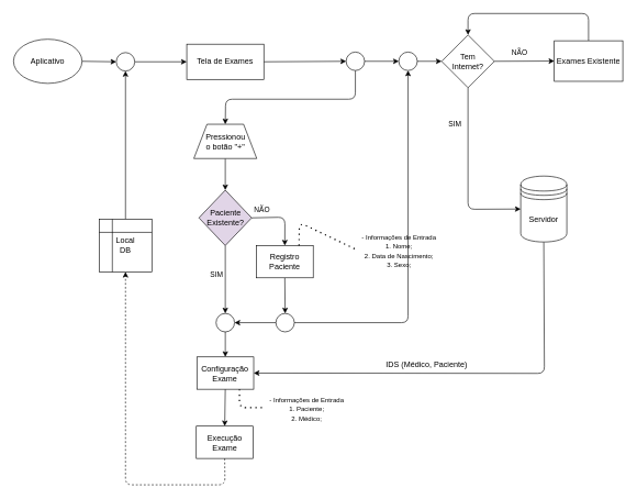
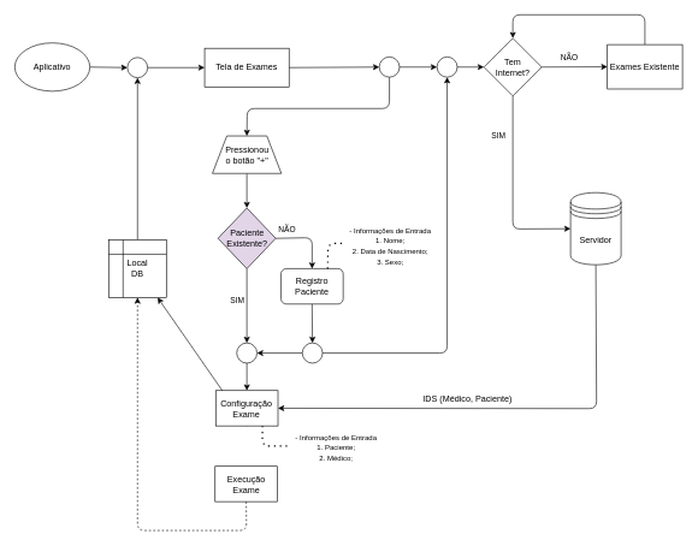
  <mxCell id="0" />
  <mxCell id="1" parent="0" />
  <mxCell id="2" style="edgeStyle=none;html=1;exitX=1;exitY=0.5;exitDx=0;exitDy=0;entryX=0;entryY=0.5;entryDx=0;entryDy=0;" parent="1" source="3" target="12" edge="1"><mxGeometry relative="1" as="geometry" /></mxCell>
  <mxCell id="3" value="Aplicativo" style="ellipse;whiteSpace=wrap;html=1;" parent="1" vertex="1"><mxGeometry x="20" y="59" width="104" height="67" as="geometry" /></mxCell>
  <mxCell id="4" style="edgeStyle=none;html=1;exitX=0.5;exitY=1;exitDx=0;exitDy=0;entryX=0.5;entryY=0;entryDx=0;entryDy=0;" parent="1" source="5" target="33" edge="1"><mxGeometry relative="1" as="geometry" /></mxCell>
- <mxCell id="5" value="Registro Paciente" style="rounded=0;whiteSpace=wrap;html=1;" parent="1" vertex="1"><mxGeometry x="388.75" y="372" width="86.25" height="49" as="geometry" /></mxCell>
+ <mxCell id="5" value="Registro Paciente" style="whiteSpace=wrap;html=1;rounded=1;" parent="1" vertex="1"><mxGeometry x="388.75" y="372" width="86.25" height="49" as="geometry" /></mxCell>
  <mxCell id="6" style="edgeStyle=none;html=1;exitX=0.5;exitY=1;exitDx=0;exitDy=0;fontSize=12;entryX=1;entryY=0.5;entryDx=0;entryDy=0;" parent="1" source="8" target="37" edge="1"><mxGeometry relative="1" as="geometry"><mxPoint x="947" y="579" as="targetPoint" /><Array as="points"><mxPoint x="826" y="566" /></Array></mxGeometry></mxCell>
  <mxCell id="7" value="IDS (Médico, Paciente)" style="edgeLabel;html=1;align=center;verticalAlign=middle;resizable=0;points=[];fontSize=12;" parent="6" vertex="1" connectable="0"><mxGeometry x="0.174" y="2" relative="1" as="geometry"><mxPoint x="-3" y="-15" as="offset" /></mxGeometry></mxCell>
  <mxCell id="8" value="Servidor" style="shape=datastore;whiteSpace=wrap;html=1;rounded=0;" parent="1" vertex="1"><mxGeometry x="790" y="266.62" width="70" height="100" as="geometry" /></mxCell>
  <mxCell id="9" style="edgeStyle=none;html=1;exitX=1;exitY=0.5;exitDx=0;exitDy=0;entryX=0;entryY=0.5;entryDx=0;entryDy=0;fontSize=12;" parent="1" source="10" target="45" edge="1"><mxGeometry relative="1" as="geometry" /></mxCell>
  <mxCell id="10" value="Tela de Exames" style="rounded=0;whiteSpace=wrap;html=1;" parent="1" vertex="1"><mxGeometry x="283" y="66.5" width="117" height="53.5" as="geometry" /></mxCell>
  <mxCell id="11" style="edgeStyle=none;html=1;exitX=1;exitY=0.5;exitDx=0;exitDy=0;entryX=0;entryY=0.5;entryDx=0;entryDy=0;" parent="1" source="12" target="10" edge="1"><mxGeometry relative="1" as="geometry" /></mxCell>
  <mxCell id="12" value="" style="ellipse;whiteSpace=wrap;html=1;" parent="1" vertex="1"><mxGeometry x="176" y="79.25" width="28" height="28" as="geometry" /></mxCell>
  <mxCell id="13" style="edgeStyle=none;html=1;exitX=0.5;exitY=0;exitDx=0;exitDy=0;entryX=0.5;entryY=0;entryDx=0;entryDy=0;" parent="1" source="14" target="19" edge="1"><mxGeometry relative="1" as="geometry"><Array as="points"><mxPoint x="893" y="20" /><mxPoint x="710" y="20" /></Array></mxGeometry></mxCell>
  <mxCell id="14" value="Exames Existente" style="rounded=0;whiteSpace=wrap;html=1;" parent="1" vertex="1"><mxGeometry x="841" y="61.37" width="104" height="61.5" as="geometry" /></mxCell>
  <mxCell id="15" style="edgeStyle=none;html=1;exitX=1;exitY=0.5;exitDx=0;exitDy=0;entryX=0;entryY=0.5;entryDx=0;entryDy=0;" parent="1" source="19" target="14" edge="1"><mxGeometry relative="1" as="geometry" /></mxCell>
  <mxCell id="16" value="NÃO" style="edgeLabel;html=1;align=center;verticalAlign=middle;resizable=0;points=[];" parent="15" vertex="1" connectable="0"><mxGeometry x="-0.188" y="-1" relative="1" as="geometry"><mxPoint y="-15" as="offset" /></mxGeometry></mxCell>
  <mxCell id="17" style="edgeStyle=none;html=1;entryX=0;entryY=0.5;entryDx=0;entryDy=0;" parent="1" source="19" target="8" edge="1"><mxGeometry relative="1" as="geometry"><mxPoint x="722" y="280" as="targetPoint" /><Array as="points"><mxPoint x="710" y="317" /></Array></mxGeometry></mxCell>
  <mxCell id="18" value="SIM" style="edgeLabel;html=1;align=center;verticalAlign=middle;resizable=0;points=[];" parent="17" vertex="1" connectable="0"><mxGeometry x="0.419" y="4" relative="1" as="geometry"><mxPoint x="-24" y="-125" as="offset" /></mxGeometry></mxCell>
  <mxCell id="19" value="Tem &lt;br&gt;Internet?" style="rhombus;whiteSpace=wrap;html=1;" parent="1" vertex="1"><mxGeometry x="670" y="52.5" width="80" height="80" as="geometry" /></mxCell>
  <mxCell id="20" style="edgeStyle=none;html=1;exitX=1;exitY=0.5;exitDx=0;exitDy=0;entryX=0;entryY=0.5;entryDx=0;entryDy=0;" parent="1" source="21" target="19" edge="1"><mxGeometry relative="1" as="geometry" /></mxCell>
  <mxCell id="21" value="" style="ellipse;whiteSpace=wrap;html=1;" parent="1" vertex="1"><mxGeometry x="605" y="78.5" width="28" height="28" as="geometry" /></mxCell>
  <mxCell id="22" style="edgeStyle=none;html=1;exitX=0.5;exitY=1;exitDx=0;exitDy=0;entryX=0.5;entryY=0;entryDx=0;entryDy=0;" parent="1" source="23" target="28" edge="1"><mxGeometry relative="1" as="geometry"><mxPoint x="342" y="292" as="targetPoint" /></mxGeometry></mxCell>
  <mxCell id="23" value="Pressionou&lt;br&gt;o botão &quot;+&quot;" style="shape=trapezoid;perimeter=trapezoidPerimeter;whiteSpace=wrap;html=1;fixedSize=1;" parent="1" vertex="1"><mxGeometry x="293.75" y="188" width="95.5" height="52" as="geometry" /></mxCell>
  <mxCell id="24" style="edgeStyle=none;html=1;exitX=1;exitY=0.5;exitDx=0;exitDy=0;entryX=0.5;entryY=0;entryDx=0;entryDy=0;" parent="1" source="28" target="5" edge="1"><mxGeometry relative="1" as="geometry"><mxPoint x="449" y="345" as="targetPoint" /><Array as="points"><mxPoint x="432" y="329" /></Array></mxGeometry></mxCell>
  <mxCell id="25" value="NÃO" style="edgeLabel;html=1;align=center;verticalAlign=middle;resizable=0;points=[];" parent="24" vertex="1" connectable="0"><mxGeometry x="-0.697" y="2" relative="1" as="geometry"><mxPoint x="1" y="-11" as="offset" /></mxGeometry></mxCell>
  <mxCell id="26" style="edgeStyle=none;html=1;exitX=0.5;exitY=1;exitDx=0;exitDy=0;entryX=0.5;entryY=0;entryDx=0;entryDy=0;" parent="1" source="28" target="30" edge="1"><mxGeometry relative="1" as="geometry" /></mxCell>
  <mxCell id="27" value="SIM" style="edgeLabel;html=1;align=center;verticalAlign=middle;resizable=0;points=[];" parent="26" vertex="1" connectable="0"><mxGeometry x="-0.442" relative="1" as="geometry"><mxPoint x="-14" y="15" as="offset" /></mxGeometry></mxCell>
  <mxCell id="28" value="Paciente&lt;br&gt;Existente?" style="rhombus;whiteSpace=wrap;html=1;fillColor=#e1d5e7;" parent="1" vertex="1"><mxGeometry x="301.5" y="288" width="80" height="84" as="geometry" /></mxCell>
  <mxCell id="29" style="edgeStyle=none;html=1;exitX=0.5;exitY=1;exitDx=0;exitDy=0;entryX=0.5;entryY=0;entryDx=0;entryDy=0;fontSize=10;" parent="1" source="30" target="37" edge="1"><mxGeometry relative="1" as="geometry" /></mxCell>
  <mxCell id="30" value="" style="ellipse;whiteSpace=wrap;html=1;" parent="1" vertex="1"><mxGeometry x="327.51" y="475" width="28" height="28" as="geometry" /></mxCell>
  <mxCell id="31" style="edgeStyle=none;html=1;exitX=0;exitY=0.5;exitDx=0;exitDy=0;entryX=1;entryY=0.5;entryDx=0;entryDy=0;" parent="1" source="33" target="30" edge="1"><mxGeometry relative="1" as="geometry" /></mxCell>
  <mxCell id="32" style="edgeStyle=none;html=1;exitX=1;exitY=0.5;exitDx=0;exitDy=0;entryX=0.5;entryY=1;entryDx=0;entryDy=0;" parent="1" source="33" target="21" edge="1"><mxGeometry relative="1" as="geometry"><Array as="points"><mxPoint x="619" y="489" /></Array></mxGeometry></mxCell>
  <mxCell id="33" value="" style="ellipse;whiteSpace=wrap;html=1;" parent="1" vertex="1"><mxGeometry x="418.37" y="475" width="28" height="28" as="geometry" /></mxCell>
- <mxCell id="34" value="&lt;font style=&quot;font-size: 10px&quot;&gt;- Informações de Entrada&lt;br&gt;1. Nome;&lt;br&gt;2. Data de Nascimento;&lt;br&gt;3. Sexo;&lt;br&gt;&lt;/font&gt;" style="text;html=1;align=center;verticalAlign=middle;resizable=0;points=[];autosize=1;strokeColor=none;fillColor=none;" parent="1" vertex="1"><mxGeometry x="540" y="347" width="130" height="65" as="geometry" /></mxCell>
+ <mxCell id="34" value="&lt;font style=&quot;font-size: 10px&quot;&gt;- Informações de Entrada&lt;br&gt;1. Nome;&lt;br&gt;2. Data de Nascimento;&lt;br&gt;3. Sexo;&lt;br&gt;&lt;/font&gt;" style="text;html=1;align=center;verticalAlign=middle;resizable=0;points=[];autosize=1;strokeColor=none;fillColor=none;" parent="1" vertex="1"><mxGeometry x="475" y="307" width="130" height="65" as="geometry" /></mxCell>
  <mxCell id="35" value="" style="endArrow=none;dashed=1;html=1;dashPattern=1 3;strokeWidth=2;fontSize=10;exitX=0.75;exitY=0;exitDx=0;exitDy=0;entryX=-0.015;entryY=0.462;entryDx=0;entryDy=0;entryPerimeter=0;" parent="1" source="5" target="34" edge="1"><mxGeometry width="50" height="50" relative="1" as="geometry"><mxPoint x="462" y="355" as="sourcePoint" /><mxPoint x="512" y="305" as="targetPoint" /><Array as="points"><mxPoint x="454" y="337" /></Array></mxGeometry></mxCell>
- <mxCell id="36" style="edgeStyle=none;html=1;exitX=0.5;exitY=1;exitDx=0;exitDy=0;entryX=0.5;entryY=0;entryDx=0;entryDy=0;fontSize=10;" parent="1" source="37" target="39" edge="1"><mxGeometry relative="1" as="geometry" /></mxCell>
+ <mxCell id="36" style="edgeStyle=none;html=1;exitX=0.5;exitY=1;exitDx=0;exitDy=0;fontSize=10;" parent="1" source="37" target="41" edge="1"><mxGeometry relative="1" as="geometry" /></mxCell>
  <mxCell id="37" value="Configuração&lt;br&gt;Exame" style="rounded=0;whiteSpace=wrap;html=1;" parent="1" vertex="1"><mxGeometry x="298.38" y="541" width="86.25" height="49" as="geometry" /></mxCell>
  <mxCell id="38" style="edgeStyle=none;html=1;exitX=0.5;exitY=1;exitDx=0;exitDy=0;entryX=0.5;entryY=1;entryDx=0;entryDy=0;fontSize=12;dashed=1;" parent="1" source="39" target="41" edge="1"><mxGeometry relative="1" as="geometry"><Array as="points"><mxPoint x="341" y="735" /><mxPoint x="190" y="735" /></Array></mxGeometry></mxCell>
  <mxCell id="39" value="Execução&lt;br&gt;Exame" style="rounded=0;whiteSpace=wrap;html=1;" parent="1" vertex="1"><mxGeometry x="297.5" y="646" width="86.25" height="49" as="geometry" /></mxCell>
  <mxCell id="40" style="edgeStyle=none;html=1;exitX=0.5;exitY=0;exitDx=0;exitDy=0;entryX=0.5;entryY=1;entryDx=0;entryDy=0;fontSize=12;" parent="1" source="41" target="12" edge="1"><mxGeometry relative="1" as="geometry" /></mxCell>
  <mxCell id="41" value="&lt;font style=&quot;font-size: 12px&quot;&gt;Local&lt;br&gt;DB&lt;/font&gt;" style="shape=internalStorage;whiteSpace=wrap;html=1;backgroundOutline=1;fontSize=10;" parent="1" vertex="1"><mxGeometry x="150" y="332" width="80" height="80" as="geometry" /></mxCell>
  <mxCell id="42" value="&lt;font style=&quot;font-size: 10px&quot;&gt;- Informações de Entrada&lt;br&gt;1. Paciente;&lt;br&gt;2. Médico;&lt;br&gt;&lt;/font&gt;" style="text;html=1;align=center;verticalAlign=middle;resizable=0;points=[];autosize=1;strokeColor=none;fillColor=none;" parent="1" vertex="1"><mxGeometry x="400" y="594" width="130" height="52" as="geometry" /></mxCell>
  <mxCell id="43" style="edgeStyle=none;html=1;exitX=1;exitY=0.5;exitDx=0;exitDy=0;entryX=0;entryY=0.5;entryDx=0;entryDy=0;fontSize=12;" parent="1" source="45" target="21" edge="1"><mxGeometry relative="1" as="geometry" /></mxCell>
  <mxCell id="44" style="edgeStyle=none;html=1;exitX=0.5;exitY=1;exitDx=0;exitDy=0;entryX=0.5;entryY=0;entryDx=0;entryDy=0;fontSize=12;" parent="1" source="45" target="23" edge="1"><mxGeometry relative="1" as="geometry"><Array as="points"><mxPoint x="539" y="150" /><mxPoint x="342" y="150" /></Array></mxGeometry></mxCell>
  <mxCell id="45" value="" style="ellipse;whiteSpace=wrap;html=1;" parent="1" vertex="1"><mxGeometry x="525" y="78.5" width="28" height="28" as="geometry" /></mxCell>
  <mxCell id="46" value="" style="endArrow=none;dashed=1;html=1;dashPattern=1 3;strokeWidth=2;fontSize=12;exitX=0.75;exitY=1;exitDx=0;exitDy=0;entryX=-0.008;entryY=0.462;entryDx=0;entryDy=0;entryPerimeter=0;" parent="1" source="37" target="42" edge="1"><mxGeometry width="50" height="50" relative="1" as="geometry"><mxPoint x="425" y="707" as="sourcePoint" /><mxPoint x="475" y="657" as="targetPoint" /><Array as="points"><mxPoint x="363" y="618" /></Array></mxGeometry></mxCell>
